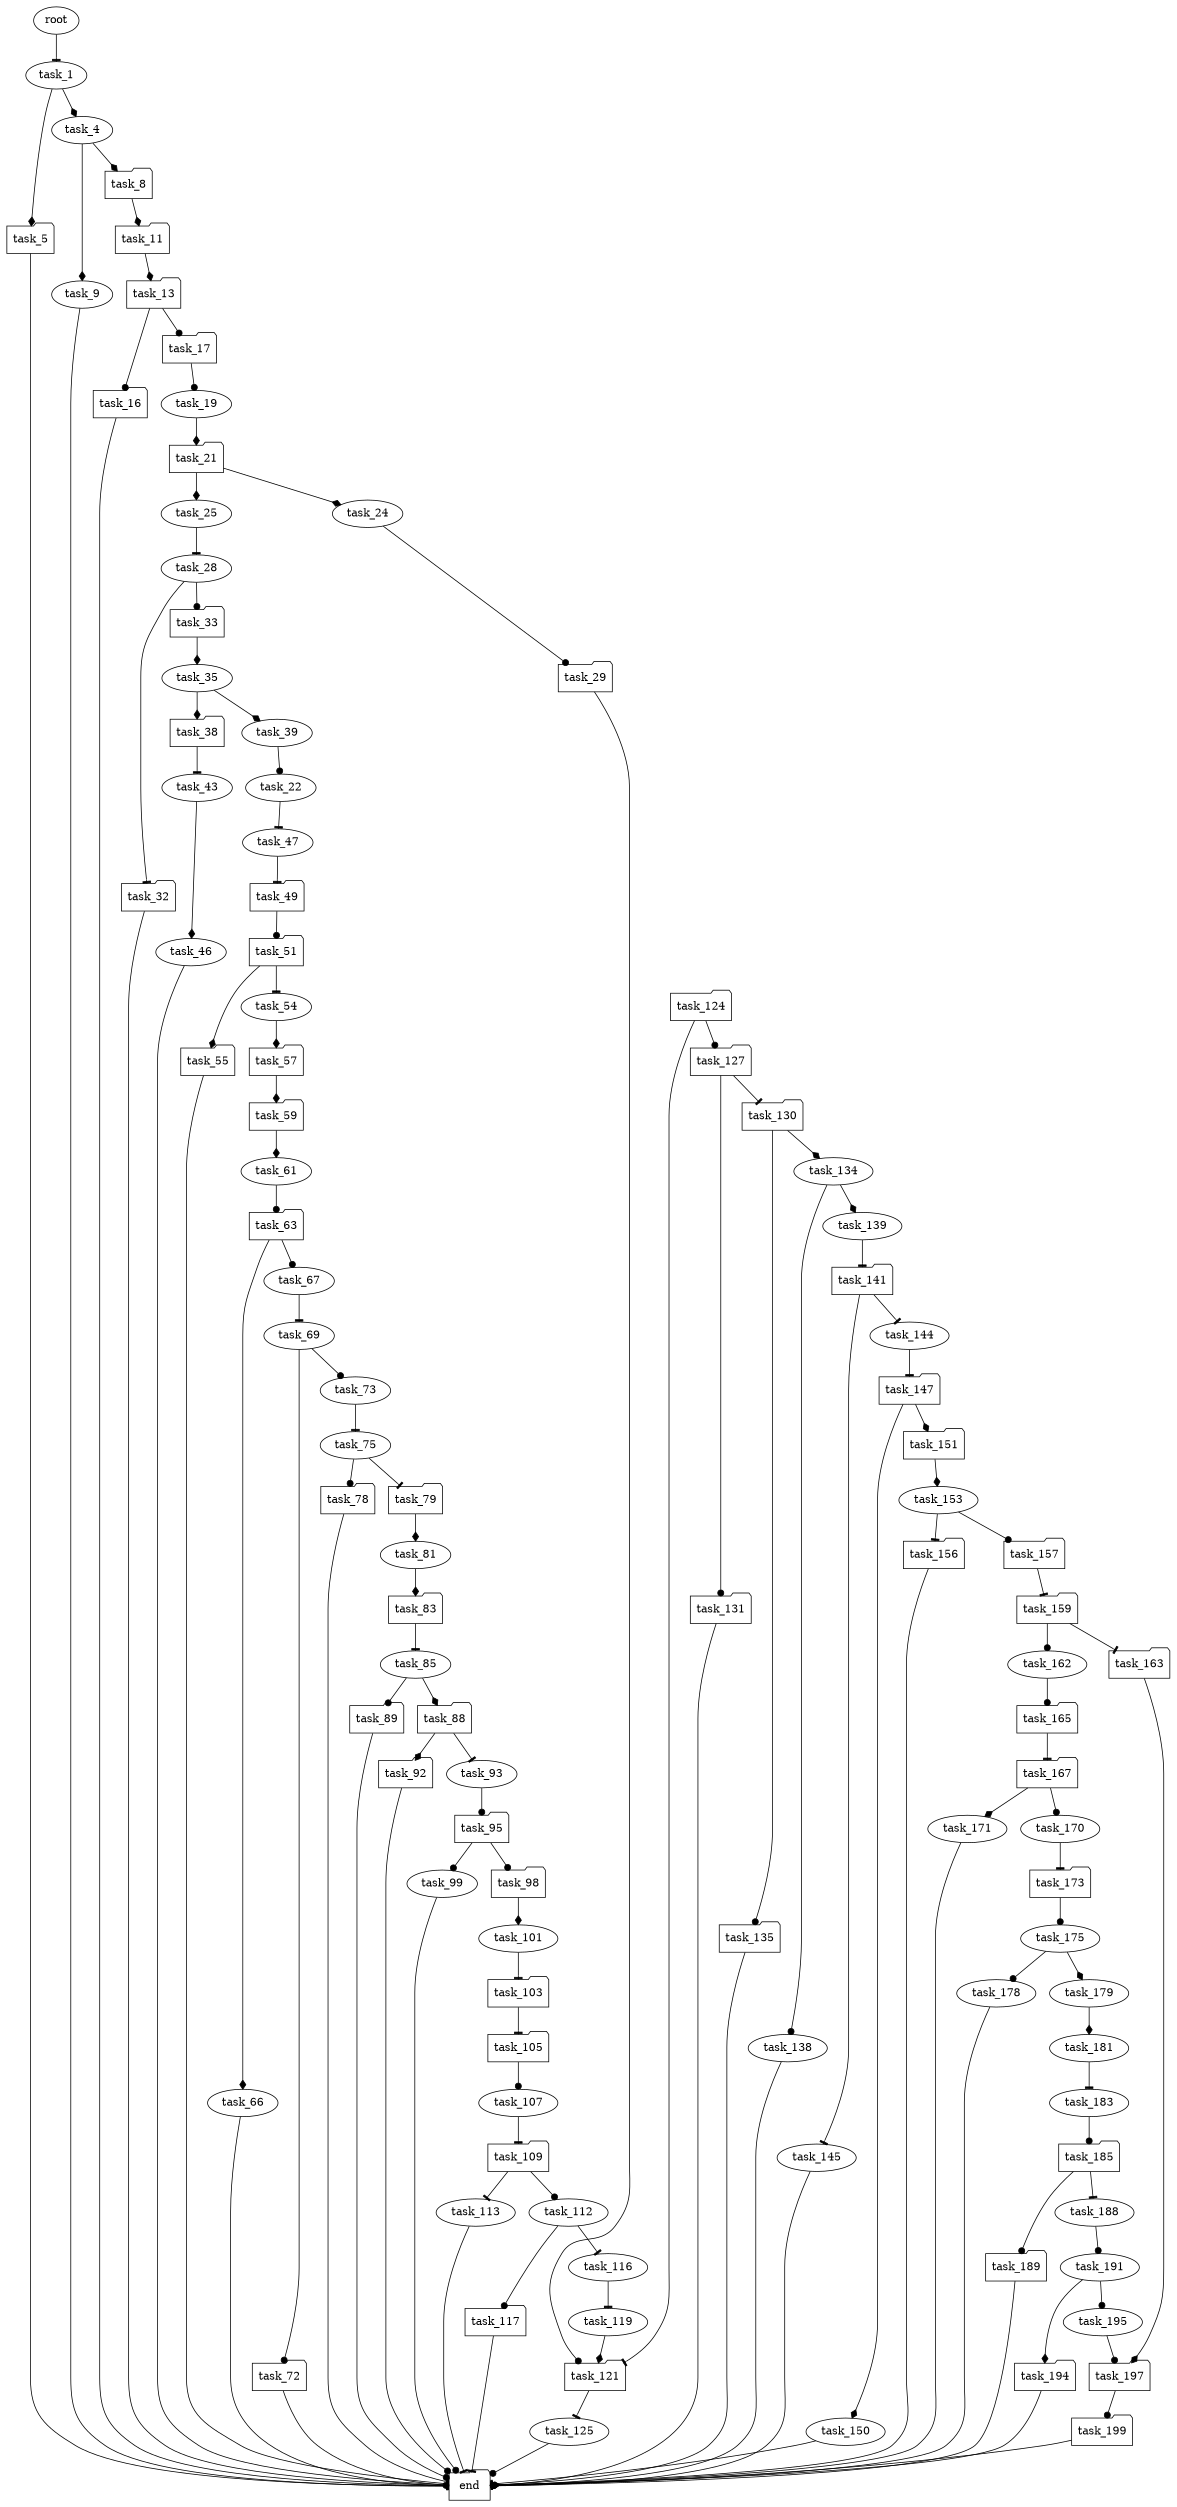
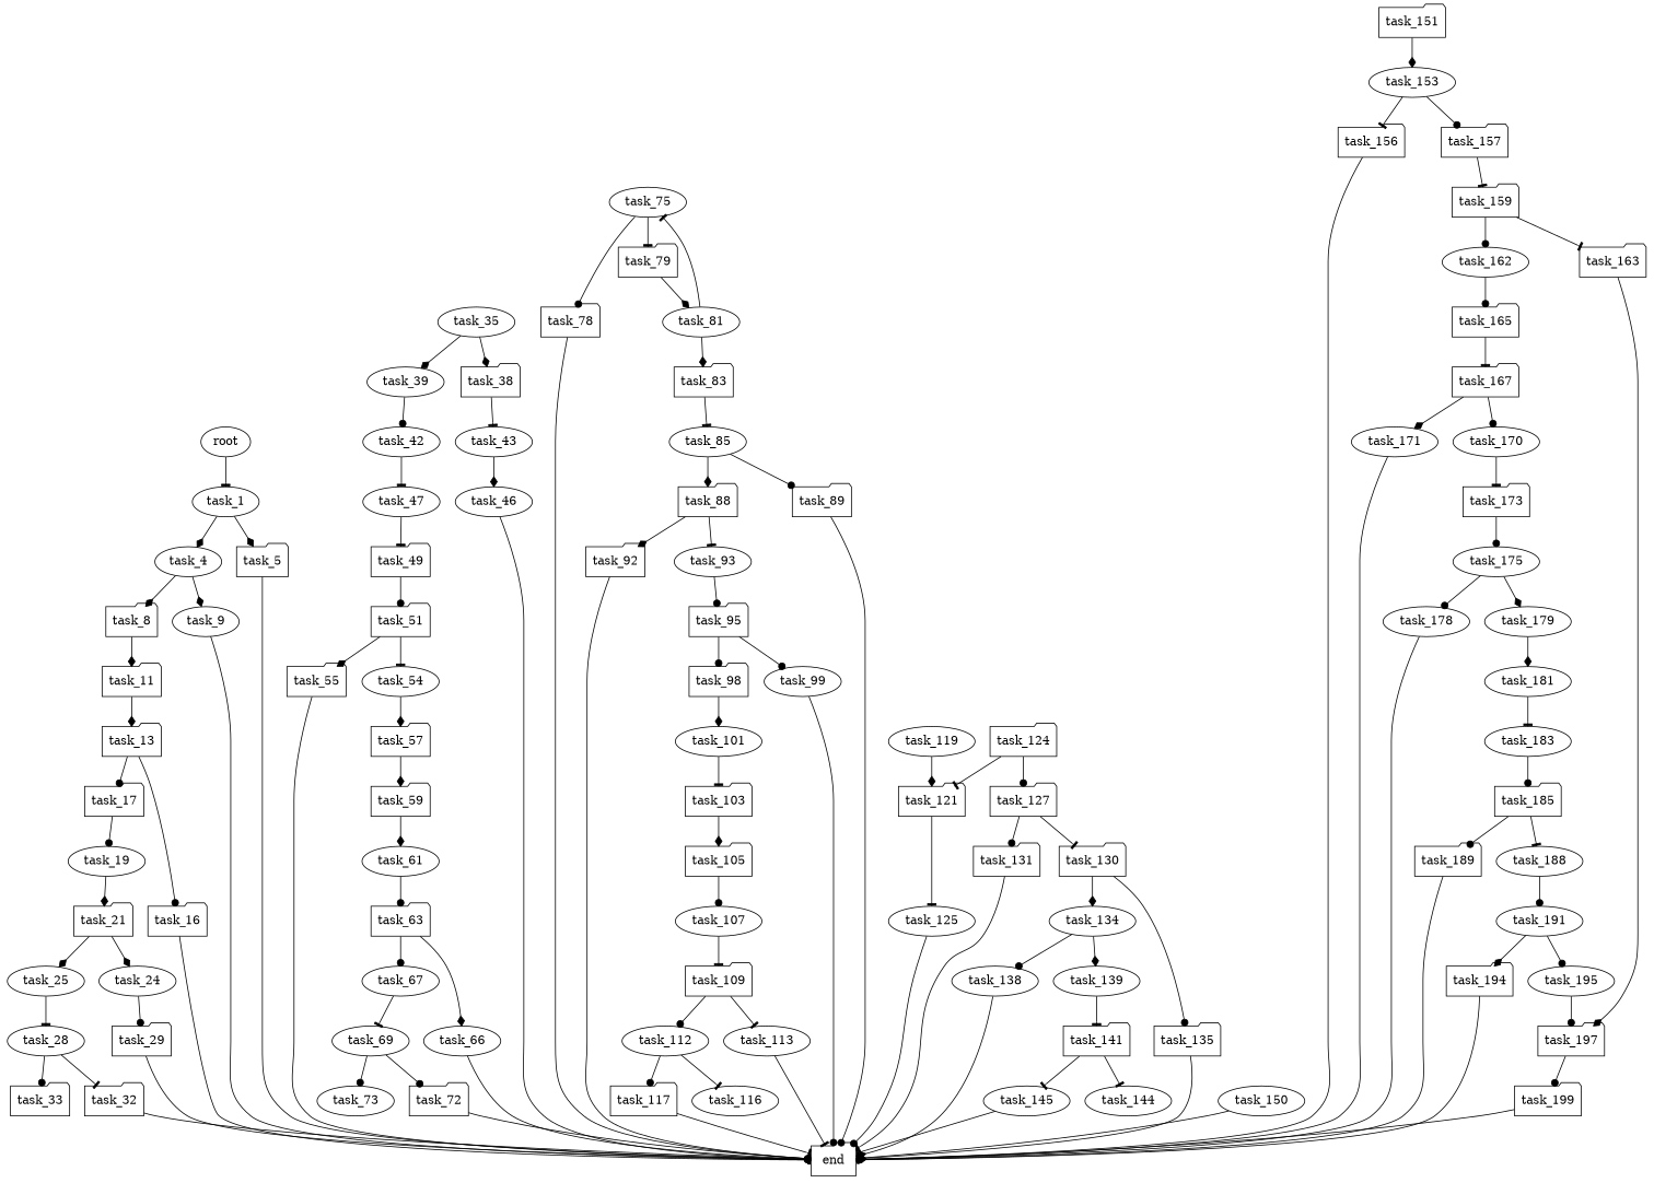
  digraph {
    node [shape=folder]
    edge [arrowhead=tee]
    root [shape=ellipse]
    task_1 [shape=ellipse]
    task_4 [shape=ellipse]
    task_5
    task_8
    task_9 [shape=ellipse]
    end
    task_11
    task_13
    task_16
    task_17
    task_19 [shape=ellipse]
    task_21
    task_24 [shape=ellipse]
    task_25 [shape=ellipse]
    task_29
    task_28 [shape=ellipse]
    task_32
    task_33
    task_35 [shape=ellipse]
    task_38
    task_39 [shape=ellipse]
    task_43 [shape=ellipse]
-   task_42 [shape=ellipse label=task_22]
+   task_42 [shape=ellipse]
    task_46 [shape=ellipse]
    task_47 [shape=ellipse]
    task_49
    task_51
    task_54 [shape=ellipse]
    task_55
    task_57
    task_59
    task_61 [shape=ellipse]
    task_63
    task_66 [shape=ellipse]
    task_67 [shape=ellipse]
    task_69 [shape=ellipse]
    task_72
    task_73 [shape=ellipse]
    task_75 [shape=ellipse]
    task_78
    task_79
    task_81 [shape=ellipse]
    task_83
    task_85 [shape=ellipse]
    task_88
    task_89
    task_92
    task_93 [shape=ellipse]
    task_95
    task_98
    task_99 [shape=ellipse]
    task_101 [shape=ellipse]
    task_103
    task_105
    task_107 [shape=ellipse]
    task_109
    task_112 [shape=ellipse]
    task_113 [shape=ellipse]
    task_116 [shape=ellipse]
    task_117
    task_119 [shape=ellipse]
    task_121
    task_125 [shape=ellipse]
    task_124
    task_127
    task_130
    task_131
    task_134 [shape=ellipse]
    task_135
    task_138 [shape=ellipse]
    task_139 [shape=ellipse]
    task_141
    task_144 [shape=ellipse]
    task_145 [shape=ellipse]
-   task_147
    task_150 [shape=ellipse]
    task_151
    task_153 [shape=ellipse]
    task_156
    task_157
    task_159
    task_162 [shape=ellipse]
    task_163
    task_165
    task_197
    task_167
    task_170 [shape=ellipse]
    task_171 [shape=ellipse]
    task_173
    task_175 [shape=ellipse]
    task_178 [shape=ellipse]
    task_179 [shape=ellipse]
    task_181 [shape=ellipse]
    task_183 [shape=ellipse]
    task_185
    task_188 [shape=ellipse]
    task_189
    task_191 [shape=ellipse]
    task_194
    task_195 [shape=ellipse]
    task_199
    root -> task_1
    task_1 -> task_4 [arrowhead=diamond]
    task_1 -> task_5 [arrowhead=diamond]
    task_4 -> task_8 [arrowhead=diamond]
    task_4 -> task_9 [arrowhead=diamond]
    task_5 -> end
    task_8 -> task_11 [arrowhead=diamond]
    task_9 -> end
    task_11 -> task_13 [arrowhead=diamond]
    task_13 -> task_16 [arrowhead=dot]
    task_13 -> task_17 [arrowhead=dot]
    task_16 -> end
    task_17 -> task_19 [arrowhead=dot]
    task_19 -> task_21 [arrowhead=diamond]
    task_21 -> task_24 [arrowhead=diamond]
    task_21 -> task_25 [arrowhead=diamond]
    task_24 -> task_29 [arrowhead=dot]
    task_25 -> task_28
-   task_29 -> task_121 [arrowhead=dot]
+   task_29 -> end [arrowhead=dot]
    task_28 -> task_32
    task_28 -> task_33 [arrowhead=dot]
    task_32 -> end [arrowhead=dot]
-   task_33 -> task_35 [arrowhead=diamond]
    task_35 -> task_38 [arrowhead=diamond]
    task_35 -> task_39 [arrowhead=diamond]
    task_38 -> task_43
    task_39 -> task_42 [arrowhead=dot]
    task_43 -> task_46 [arrowhead=diamond]
    task_42 -> task_47
    task_46 -> end
    task_47 -> task_49
    task_49 -> task_51 [arrowhead=dot]
    task_51 -> task_54
    task_51 -> task_55 [arrowhead=diamond]
    task_54 -> task_57 [arrowhead=diamond]
    task_55 -> end
    task_57 -> task_59 [arrowhead=diamond]
    task_59 -> task_61 [arrowhead=diamond]
    task_61 -> task_63 [arrowhead=dot]
    task_63 -> task_66 [arrowhead=diamond]
    task_63 -> task_67 [arrowhead=dot]
    task_66 -> end
    task_67 -> task_69
    task_69 -> task_72 [arrowhead=dot]
    task_69 -> task_73 [arrowhead=dot]
    task_72 -> end
-   task_73 -> task_75
+   task_81 -> task_75
    task_75 -> task_78 [arrowhead=dot]
    task_75 -> task_79
    task_78 -> end
    task_79 -> task_81 [arrowhead=diamond]
    task_81 -> task_83 [arrowhead=diamond]
    task_83 -> task_85
    task_85 -> task_88 [arrowhead=diamond]
    task_85 -> task_89 [arrowhead=dot]
    task_88 -> task_92 [arrowhead=diamond]
    task_88 -> task_93
    task_89 -> end [arrowhead=dot]
    task_92 -> end [arrowhead=dot]
    task_93 -> task_95 [arrowhead=dot]
    task_95 -> task_98 [arrowhead=dot]
    task_95 -> task_99 [arrowhead=dot]
    task_98 -> task_101 [arrowhead=diamond]
    task_99 -> end [arrowhead=dot]
    task_101 -> task_103
-   task_103 -> task_105
+   task_103 -> task_105 [arrowhead=diamond]
    task_105 -> task_107 [arrowhead=dot]
    task_107 -> task_109
    task_109 -> task_112 [arrowhead=dot]
    task_109 -> task_113
    task_112 -> task_116
    task_112 -> task_117 [arrowhead=dot]
    task_113 -> end
-   task_116 -> task_119
    task_117 -> end
    task_119 -> task_121 [arrowhead=diamond]
    task_121 -> task_125
    task_125 -> end [arrowhead=dot]
    task_124 -> task_121
    task_124 -> task_127 [arrowhead=dot]
    task_127 -> task_130
    task_127 -> task_131 [arrowhead=dot]
    task_130 -> task_134 [arrowhead=diamond]
    task_130 -> task_135 [arrowhead=dot]
    task_131 -> end
    task_134 -> task_138 [arrowhead=dot]
    task_134 -> task_139 [arrowhead=diamond]
    task_135 -> end [arrowhead=diamond]
    task_138 -> end [arrowhead=diamond]
    task_139 -> task_141
    task_141 -> task_144
    task_141 -> task_145
-   task_144 -> task_147
    task_145 -> end
-   task_147 -> task_150 [arrowhead=diamond]
-   task_147 -> task_151 [arrowhead=diamond]
    task_150 -> end
    task_151 -> task_153 [arrowhead=diamond]
    task_153 -> task_156
    task_153 -> task_157 [arrowhead=dot]
    task_156 -> end
    task_157 -> task_159
    task_159 -> task_162 [arrowhead=dot]
    task_159 -> task_163
    task_162 -> task_165 [arrowhead=dot]
    task_163 -> task_197 [arrowhead=diamond]
    task_165 -> task_167
    task_197 -> task_199 [arrowhead=dot]
    task_167 -> task_170 [arrowhead=dot]
    task_167 -> task_171 [arrowhead=diamond]
    task_170 -> task_173
    task_171 -> end [arrowhead=diamond]
    task_173 -> task_175 [arrowhead=dot]
    task_175 -> task_178 [arrowhead=dot]
    task_175 -> task_179 [arrowhead=diamond]
    task_178 -> end [arrowhead=dot]
    task_179 -> task_181 [arrowhead=diamond]
    task_181 -> task_183
    task_183 -> task_185 [arrowhead=dot]
    task_185 -> task_188
    task_185 -> task_189 [arrowhead=dot]
    task_188 -> task_191 [arrowhead=dot]
    task_189 -> end [arrowhead=dot]
    task_191 -> task_194 [arrowhead=diamond]
    task_191 -> task_195 [arrowhead=dot]
    task_194 -> end [arrowhead=dot]
    task_195 -> task_197 [arrowhead=dot]
    task_199 -> end [arrowhead=dot]
  }
